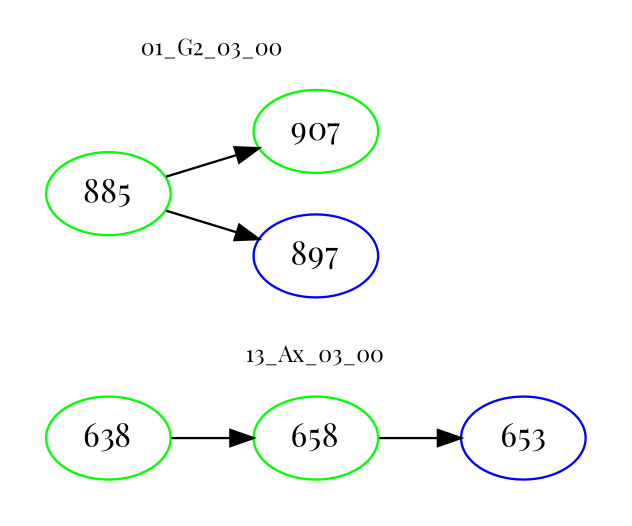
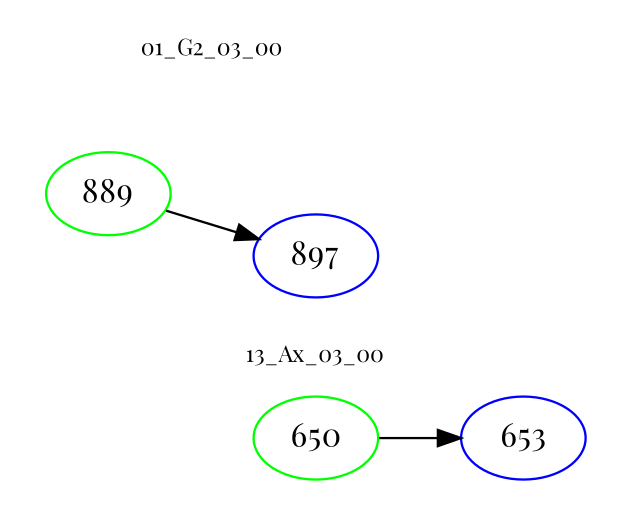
  digraph {
    fontname="Playfair Display"
    rankdir=LR
    node [color=green fontname="Playfair Display"]
    edge [color=black fontname="Playfair Display"]
-   n1 [label=638]
-   n2 [label=658]
+   n2 [label=650]
    n3 [color=blue label=653]
-   n4 [label=885]
+   n4 [label=889]
    n5 [color=blue label=897]
-   n6 [label=907]
    subgraph cluster_1 {
      color=white
      fontsize=10
      label="13_Ax_03_00"
-     n1
      n2
      n3
    }
    subgraph cluster_2 {
      color=white
      fontsize=10
      label="01_G2_03_00"
      n4
      n5
-     n6
    }
-   n1 -> n2
    n2 -> n3
    n4 -> n5
-   n4 -> n6
  }
